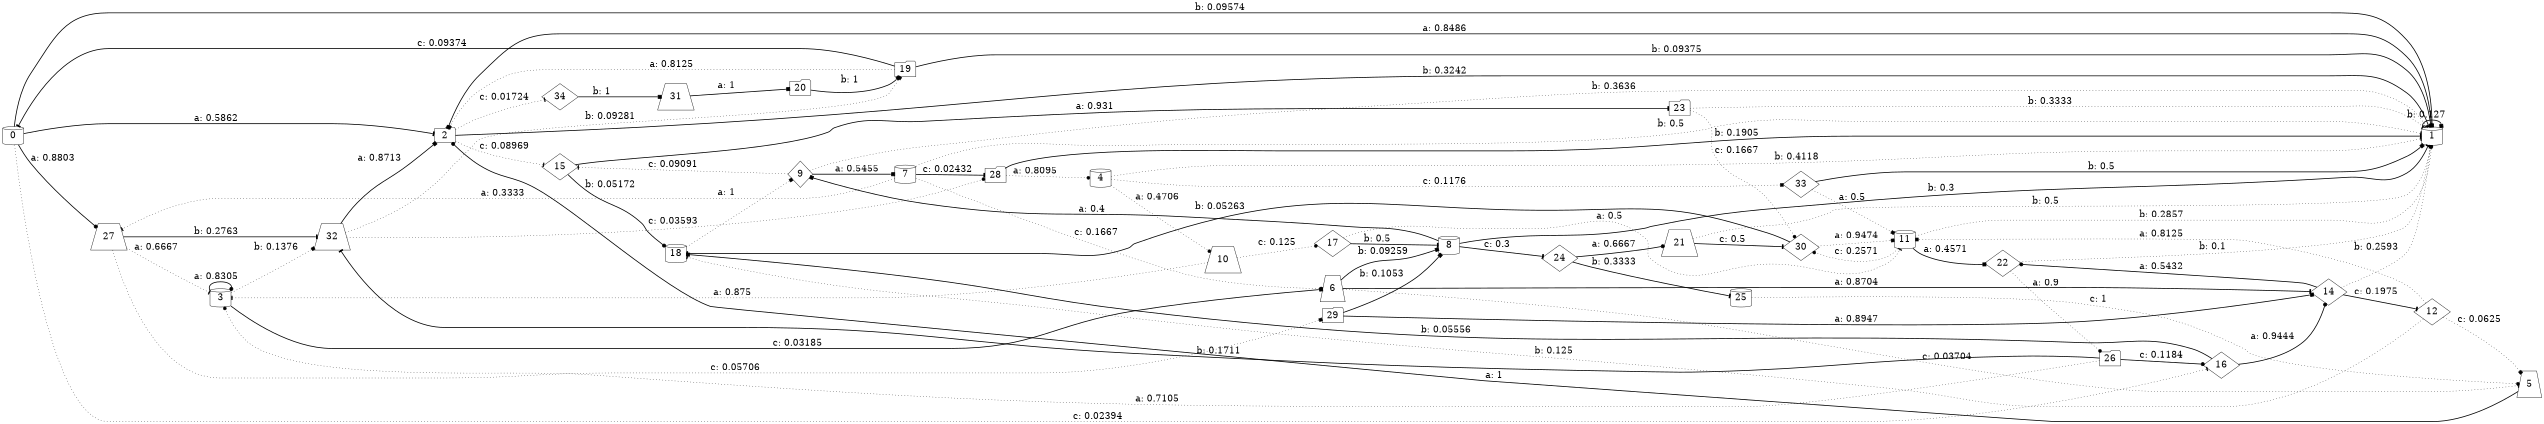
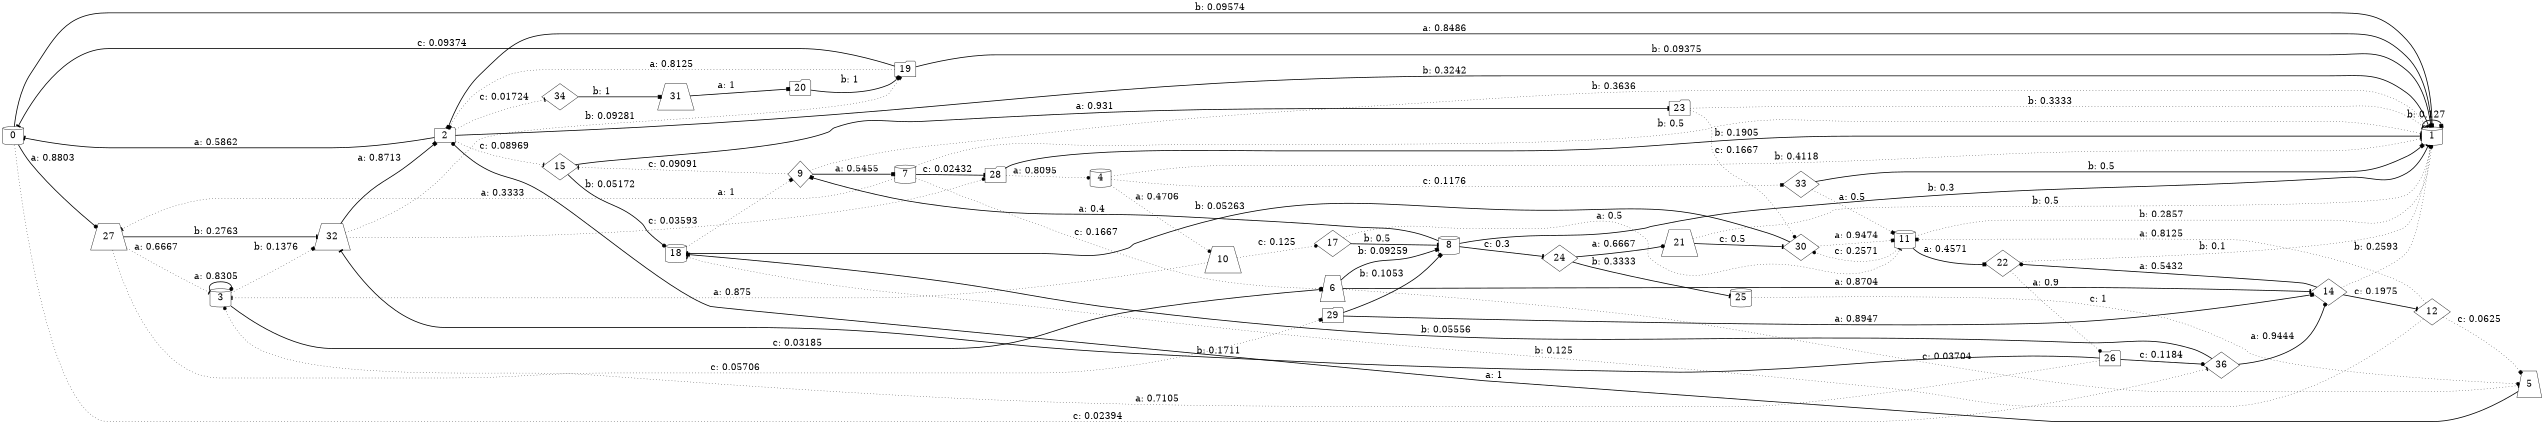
  digraph {
    rankdir=LR
    node [fontsize=24 shape=diamond]
    edge [arrowhead=tee fontsize=24 style=bold]
    0 [shape=cylinder]
    27 [shape=trapezium]
    1 [shape=cylinder]
-   16
+   16 [label=36]
    3 [shape=cylinder]
    32 [shape=trapezium]
    29 [shape=folder]
    2 [shape=folder]
    14
    18 [shape=cylinder]
    6 [shape=trapezium]
    28 [shape=folder]
    19 [shape=folder]
    8 [shape=cylinder]
    15
    34
    4 [shape=cylinder]
    22
    12
    9
    23 [shape=folder]
    10 [shape=trapezium]
    33
    30
    31 [shape=trapezium]
    5 [shape=trapezium]
    24
    17
    11 [shape=cylinder]
    26 [shape=folder]
    7 [shape=cylinder]
    21 [shape=trapezium]
    25 [shape=cylinder]
    20 [shape=folder]
    0 -> 27 [arrowhead=dot label="a: 0.8803   "]
    0 -> 1 [arrowhead=box label="b: 0.09574  "]
    0 -> 16 [label="c: 0.02394  " style=dotted]
    27 -> 3 [label="a: 0.6667   " style=dotted]
    27 -> 32 [label="b: 0.2763   "]
    27 -> 29 [arrowhead=box label="c: 0.05706  " style=dotted]
    1 -> 1 [arrowhead=box label="b: 0.127    "]
    1 -> 2 [arrowhead=box label="a: 0.8486   "]
    16 -> 14 [arrowhead=dot label="a: 0.9444   "]
    16 -> 18 [arrowhead=box label="b: 0.05556  "]
    3 -> 3 [arrowhead=dot label="a: 0.8305   "]
    3 -> 32 [arrowhead=box label="b: 0.1376   " style=dotted]
    3 -> 6 [arrowhead=box label="c: 0.03185  "]
    32 -> 2 [arrowhead=box label="a: 0.8713   "]
    32 -> 28 [arrowhead=dot label="c: 0.03593  " style=dotted]
    32 -> 19 [arrowhead=box label="b: 0.09281  " style=dotted]
    29 -> 14 [arrowhead=box label="a: 0.8947   "]
    29 -> 8 [arrowhead=box label="b: 0.1053   "]
-   0 -> 2 [label="a: 0.5862   "]
+   2 -> 0 [label="a: 0.5862   "]
    2 -> 1 [label="b: 0.3242   "]
    2 -> 15 [label="c: 0.08969  " style=dotted]
    2 -> 34 [label="c: 0.01724  " style=dotted]
    14 -> 1 [arrowhead=box label="b: 0.2593   " style=dotted]
    14 -> 22 [arrowhead=dot label="a: 0.5432   "]
    14 -> 12 [label="c: 0.1975   "]
    18 -> 9 [arrowhead=box label="a: 1        " style=dotted]
    6 -> 14 [label="a: 0.8704   "]
    6 -> 8 [arrowhead=box label="b: 0.09259  "]
    6 -> 5 [label="c: 0.03704  " style=dotted]
    28 -> 1 [label="b: 0.1905   "]
    28 -> 4 [arrowhead=dot label="a: 0.8095   " style=dotted]
    19 -> 0 [label="c: 0.09374  "]
    19 -> 1 [arrowhead=box label="b: 0.09375  "]
    19 -> 2 [arrowhead=box label="a: 0.8125   " style=dotted]
    8 -> 1 [label="b: 0.3      "]
    8 -> 9 [arrowhead=box label="a: 0.4      "]
    8 -> 24 [label="c: 0.3      "]
    15 -> 18 [arrowhead=dot label="b: 0.05172  "]
    15 -> 23 [label="a: 0.931    "]
    34 -> 31 [arrowhead=box label="b: 1        "]
    4 -> 1 [label="b: 0.4118   " style=dotted]
    4 -> 10 [arrowhead=dot label="a: 0.4706   " style=dotted]
    4 -> 33 [arrowhead=box label="c: 0.1176   " style=dotted]
    22 -> 1 [label="b: 0.1      " style=dotted]
    22 -> 26 [arrowhead=dot label="a: 0.9      " style=dotted]
    12 -> 18 [label="b: 0.125    " style=dotted]
    12 -> 5 [arrowhead=box label="c: 0.0625   " style=dotted]
    12 -> 11 [arrowhead=box label="a: 0.8125   " style=dotted]
    9 -> 1 [label="b: 0.3636   " style=dotted]
    9 -> 15 [label="c: 0.09091  " style=dotted]
    9 -> 7 [arrowhead=box label="a: 0.5455   "]
    23 -> 1 [label="b: 0.3333   " style=dotted]
    23 -> 30 [arrowhead=dot label="c: 0.1667   " style=dotted]
    10 -> 3 [label="a: 0.875    " style=dotted]
    10 -> 17 [arrowhead=dot label="c: 0.125    " style=dotted]
    33 -> 1 [arrowhead=box label="b: 0.5      "]
    33 -> 11 [arrowhead=box label="a: 0.5      " style=dotted]
    30 -> 18 [label="b: 0.05263  "]
    30 -> 11 [arrowhead=box label="a: 0.9474   " style=dotted]
    31 -> 20 [arrowhead=box label="a: 1        "]
    5 -> 2 [arrowhead=dot label="a: 1        "]
    24 -> 21 [arrowhead=dot label="a: 0.6667   "]
    24 -> 25 [label="b: 0.3333   "]
    17 -> 8 [label="b: 0.5      "]
    17 -> 11 [label="a: 0.5      " style=dotted]
    11 -> 1 [arrowhead=dot label="b: 0.2857   " style=dotted]
    11 -> 22 [arrowhead=box label="a: 0.4571   "]
    11 -> 30 [arrowhead=dot label="c: 0.2571   " style=dotted]
    26 -> 16 [arrowhead=dot label="c: 0.1184   "]
    26 -> 3 [arrowhead=dot label="a: 0.7105   " style=dotted]
    26 -> 32 [label="b: 0.1711   "]
    7 -> 27 [label="a: 0.3333   " style=dotted]
    7 -> 1 [label="b: 0.5      " style=dotted]
    7 -> 6 [arrowhead=dot label="c: 0.1667   " style=dotted]
    7 -> 28 [label="c: 0.02432  "]
    21 -> 1 [label="b: 0.5      " style=dotted]
    21 -> 30 [label="c: 0.5      "]
    25 -> 5 [arrowhead=dot label="c: 1        " style=dotted]
    20 -> 19 [arrowhead=box label="b: 1        "]
  }
